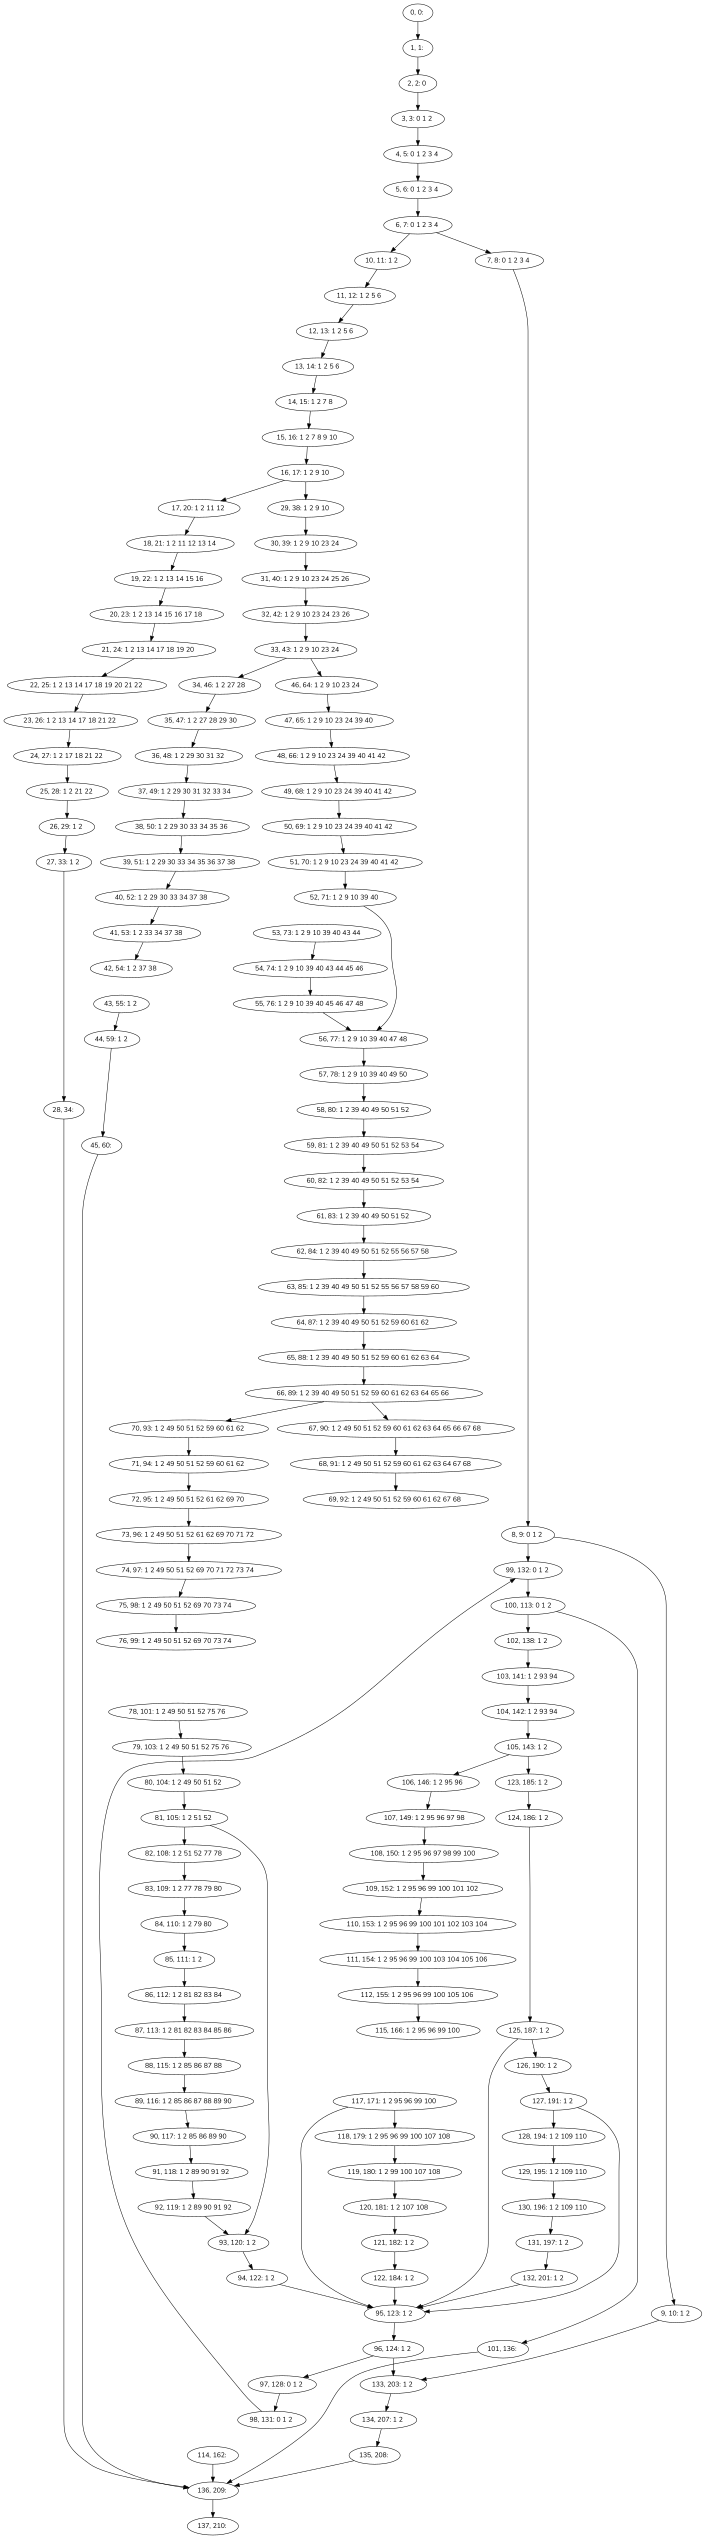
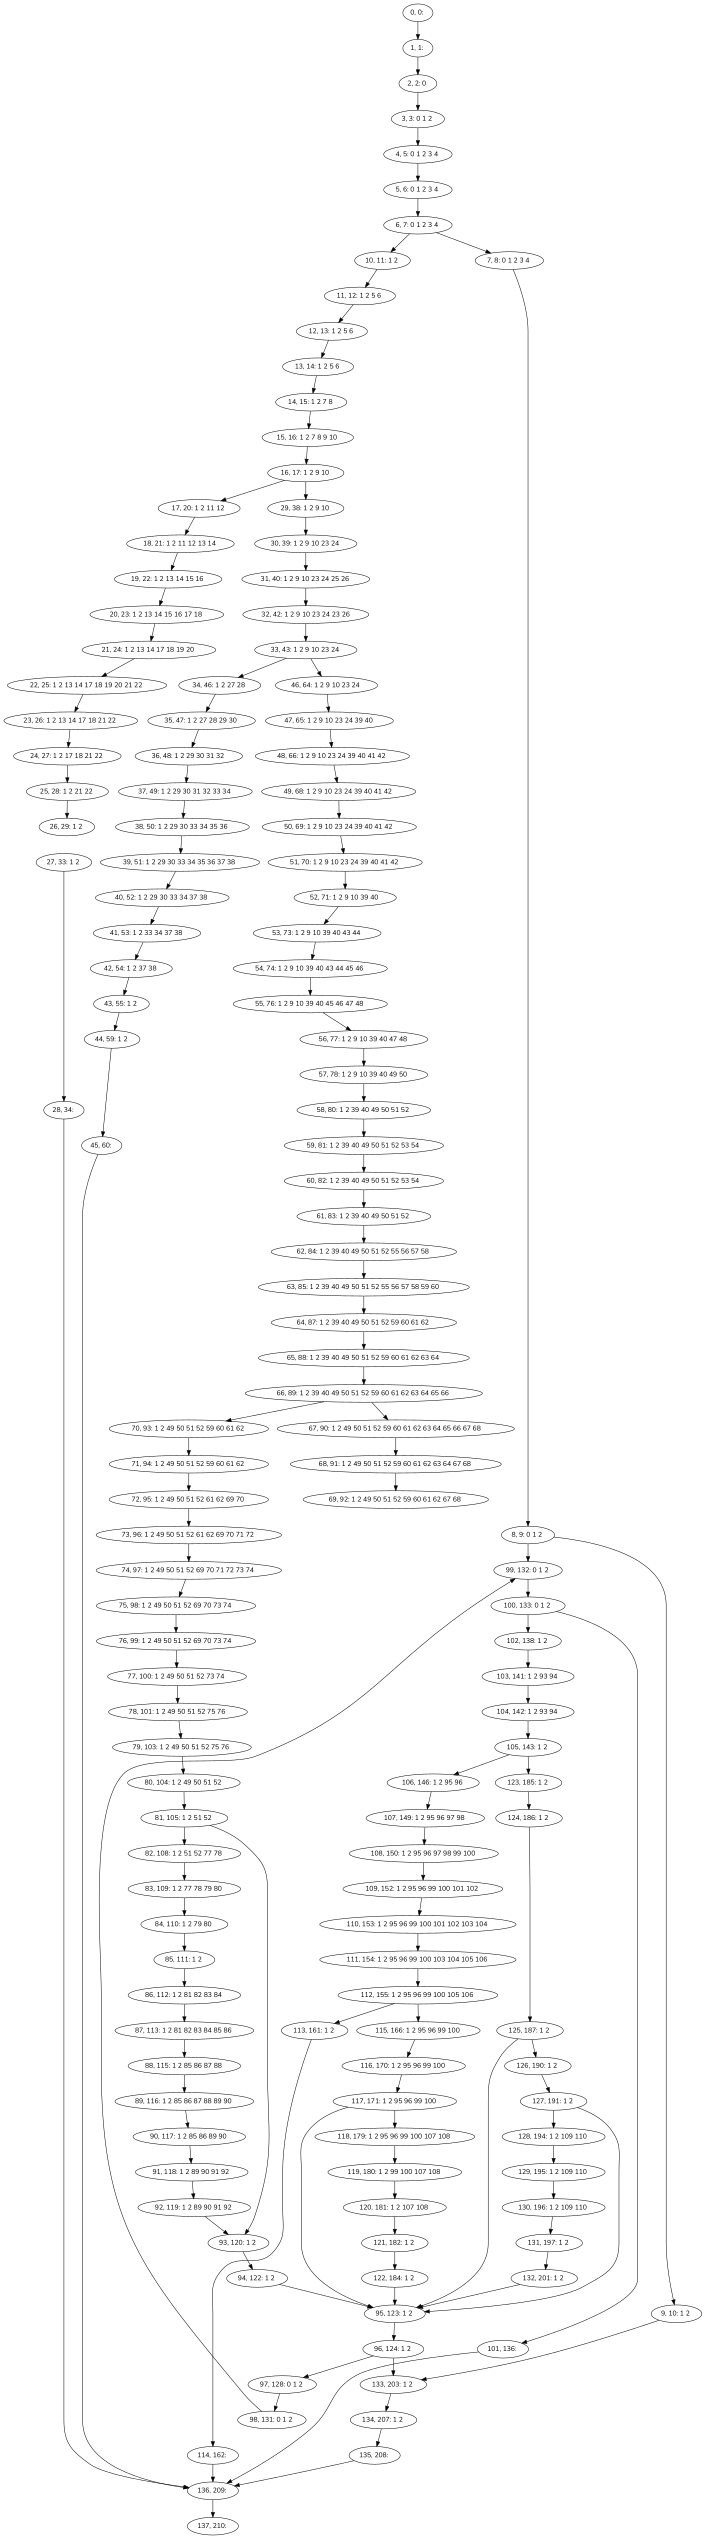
  digraph {
    fontname=Nunito
    node [fontname=Nunito]
    edge [fontname=Nunito]
    n1 [label="0, 0: "]
    n2 [label="1, 1: "]
    n3 [label="2, 2: 0 "]
    n4 [label="3, 3: 0 1 2 "]
    n5 [label="4, 5: 0 1 2 3 4 "]
    n6 [label="5, 6: 0 1 2 3 4 "]
    n7 [label="6, 7: 0 1 2 3 4 "]
    n8 [label="7, 8: 0 1 2 3 4 "]
    n9 [label="10, 11: 1 2 "]
    n10 [label="8, 9: 0 1 2 "]
    n11 [label="11, 12: 1 2 5 6 "]
    n12 [label="9, 10: 1 2 "]
    n13 [label="99, 132: 0 1 2 "]
    n14 [label="133, 203: 1 2 "]
-   n15 [label="100, 113: 0 1 2"]
+   n15 [label="100, 133: 0 1 2 "]
    n16 [label="134, 207: 1 2 "]
    n17 [label="12, 13: 1 2 5 6 "]
    n18 [label="13, 14: 1 2 5 6 "]
    n19 [label="14, 15: 1 2 7 8 "]
    n20 [label="15, 16: 1 2 7 8 9 10 "]
    n21 [label="16, 17: 1 2 9 10 "]
    n22 [label="17, 20: 1 2 11 12 "]
    n23 [label="29, 38: 1 2 9 10 "]
    n24 [label="18, 21: 1 2 11 12 13 14 "]
    n25 [label="30, 39: 1 2 9 10 23 24 "]
    n26 [label="19, 22: 1 2 13 14 15 16 "]
    n27 [label="20, 23: 1 2 13 14 15 16 17 18 "]
    n28 [label="21, 24: 1 2 13 14 17 18 19 20 "]
    n29 [label="22, 25: 1 2 13 14 17 18 19 20 21 22 "]
    n30 [label="23, 26: 1 2 13 14 17 18 21 22 "]
    n31 [label="24, 27: 1 2 17 18 21 22 "]
    n32 [label="25, 28: 1 2 21 22 "]
    n33 [label="26, 29: 1 2 "]
    n34 [label="27, 33: 1 2 "]
    n35 [label="28, 34: "]
    n36 [label="136, 209: "]
    n37 [label="137, 210: "]
    n38 [label="31, 40: 1 2 9 10 23 24 25 26 "]
    n39 [label="32, 42: 1 2 9 10 23 24 23 26"]
    n40 [label="33, 43: 1 2 9 10 23 24 "]
    n41 [label="34, 46: 1 2 27 28 "]
    n42 [label="46, 64: 1 2 9 10 23 24 "]
    n43 [label="35, 47: 1 2 27 28 29 30 "]
    n44 [label="47, 65: 1 2 9 10 23 24 39 40 "]
    n45 [label="36, 48: 1 2 29 30 31 32 "]
    n46 [label="37, 49: 1 2 29 30 31 32 33 34 "]
    n47 [label="38, 50: 1 2 29 30 33 34 35 36 "]
    n48 [label="39, 51: 1 2 29 30 33 34 35 36 37 38 "]
    n49 [label="40, 52: 1 2 29 30 33 34 37 38 "]
    n50 [label="41, 53: 1 2 33 34 37 38 "]
    n51 [label="42, 54: 1 2 37 38 "]
    n52 [label="43, 55: 1 2 "]
    n53 [label="44, 59: 1 2 "]
    n54 [label="45, 60: "]
    n55 [label="48, 66: 1 2 9 10 23 24 39 40 41 42 "]
    n56 [label="49, 68: 1 2 9 10 23 24 39 40 41 42 "]
    n57 [label="50, 69: 1 2 9 10 23 24 39 40 41 42 "]
    n58 [label="51, 70: 1 2 9 10 23 24 39 40 41 42 "]
    n59 [label="52, 71: 1 2 9 10 39 40 "]
    n60 [label="53, 73: 1 2 9 10 39 40 43 44 "]
    n61 [label="54, 74: 1 2 9 10 39 40 43 44 45 46 "]
    n62 [label="55, 76: 1 2 9 10 39 40 45 46 47 48 "]
    n63 [label="56, 77: 1 2 9 10 39 40 47 48 "]
    n64 [label="57, 78: 1 2 9 10 39 40 49 50 "]
    n65 [label="58, 80: 1 2 39 40 49 50 51 52 "]
    n66 [label="59, 81: 1 2 39 40 49 50 51 52 53 54 "]
    n67 [label="60, 82: 1 2 39 40 49 50 51 52 53 54 "]
    n68 [label="61, 83: 1 2 39 40 49 50 51 52 "]
    n69 [label="62, 84: 1 2 39 40 49 50 51 52 55 56 57 58 "]
    n70 [label="63, 85: 1 2 39 40 49 50 51 52 55 56 57 58 59 60 "]
    n71 [label="64, 87: 1 2 39 40 49 50 51 52 59 60 61 62 "]
    n72 [label="65, 88: 1 2 39 40 49 50 51 52 59 60 61 62 63 64 "]
    n73 [label="66, 89: 1 2 39 40 49 50 51 52 59 60 61 62 63 64 65 66 "]
    n74 [label="67, 90: 1 2 49 50 51 52 59 60 61 62 63 64 65 66 67 68 "]
    n75 [label="70, 93: 1 2 49 50 51 52 59 60 61 62 "]
    n76 [label="68, 91: 1 2 49 50 51 52 59 60 61 62 63 64 67 68 "]
    n77 [label="69, 92: 1 2 49 50 51 52 59 60 61 62 67 68 "]
    n78 [label="71, 94: 1 2 49 50 51 52 59 60 61 62 "]
    n79 [label="72, 95: 1 2 49 50 51 52 61 62 69 70 "]
    n80 [label="73, 96: 1 2 49 50 51 52 61 62 69 70 71 72 "]
    n81 [label="74, 97: 1 2 49 50 51 52 69 70 71 72 73 74 "]
    n82 [label="75, 98: 1 2 49 50 51 52 69 70 73 74 "]
    n83 [label="76, 99: 1 2 49 50 51 52 69 70 73 74 "]
+   n84 [label="77, 100: 1 2 49 50 51 52 73 74 "]
    n85 [label="78, 101: 1 2 49 50 51 52 75 76 "]
    n86 [label="79, 103: 1 2 49 50 51 52 75 76 "]
    n87 [label="80, 104: 1 2 49 50 51 52 "]
    n88 [label="81, 105: 1 2 51 52 "]
    n89 [label="82, 108: 1 2 51 52 77 78 "]
    n90 [label="93, 120: 1 2 "]
    n91 [label="83, 109: 1 2 77 78 79 80 "]
    n92 [label="94, 122: 1 2 "]
    n93 [label="84, 110: 1 2 79 80 "]
    n94 [label="85, 111: 1 2 "]
    n95 [label="86, 112: 1 2 81 82 83 84 "]
    n96 [label="87, 113: 1 2 81 82 83 84 85 86 "]
    n97 [label="88, 115: 1 2 85 86 87 88 "]
    n98 [label="89, 116: 1 2 85 86 87 88 89 90 "]
    n99 [label="90, 117: 1 2 85 86 89 90 "]
    n100 [label="91, 118: 1 2 89 90 91 92 "]
    n101 [label="92, 119: 1 2 89 90 91 92 "]
    n102 [label="95, 123: 1 2 "]
    n103 [label="96, 124: 1 2 "]
    n104 [label="97, 128: 0 1 2 "]
    n105 [label="98, 131: 0 1 2 "]
    n106 [label="101, 136: "]
    n107 [label="102, 138: 1 2 "]
    n108 [label="103, 141: 1 2 93 94 "]
    n109 [label="104, 142: 1 2 93 94 "]
    n110 [label="105, 143: 1 2 "]
    n111 [label="106, 146: 1 2 95 96 "]
    n112 [label="123, 185: 1 2 "]
    n113 [label="107, 149: 1 2 95 96 97 98 "]
    n114 [label="124, 186: 1 2 "]
    n115 [label="108, 150: 1 2 95 96 97 98 99 100 "]
    n116 [label="109, 152: 1 2 95 96 99 100 101 102 "]
    n117 [label="110, 153: 1 2 95 96 99 100 101 102 103 104 "]
    n118 [label="111, 154: 1 2 95 96 99 100 103 104 105 106 "]
    n119 [label="112, 155: 1 2 95 96 99 100 105 106 "]
+   n120 [label="113, 161: 1 2 "]
    n121 [label="115, 166: 1 2 95 96 99 100 "]
    n122 [label="114, 162: "]
+   n123 [label="116, 170: 1 2 95 96 99 100 "]
    n124 [label="117, 171: 1 2 95 96 99 100 "]
    n125 [label="118, 179: 1 2 95 96 99 100 107 108 "]
    n126 [label="119, 180: 1 2 99 100 107 108 "]
    n127 [label="120, 181: 1 2 107 108 "]
    n128 [label="121, 182: 1 2 "]
    n129 [label="122, 184: 1 2 "]
    n130 [label="125, 187: 1 2 "]
    n131 [label="126, 190: 1 2 "]
    n132 [label="127, 191: 1 2 "]
    n133 [label="128, 194: 1 2 109 110 "]
    n134 [label="129, 195: 1 2 109 110 "]
    n135 [label="130, 196: 1 2 109 110 "]
    n136 [label="131, 197: 1 2 "]
    n137 [label="132, 201: 1 2 "]
    n138 [label="135, 208: "]
    n1 -> n2
    n2 -> n3
    n3 -> n4
    n4 -> n5
    n5 -> n6
    n6 -> n7
    n7 -> n8
    n7 -> n9
    n8 -> n10
    n9 -> n11
    n10 -> n12
    n10 -> n13
    n11 -> n17
    n12 -> n14
    n13 -> n15
    n14 -> n16
    n15 -> n106
    n15 -> n107
    n16 -> n138
    n17 -> n18
    n18 -> n19
    n19 -> n20
    n20 -> n21
    n21 -> n22
    n21 -> n23
    n22 -> n24
    n23 -> n25
    n24 -> n26
    n25 -> n38
    n26 -> n27
    n27 -> n28
    n28 -> n29
    n29 -> n30
    n30 -> n31
    n31 -> n32
    n32 -> n33
-   n33 -> n34
    n34 -> n35
    n35 -> n36
    n36 -> n37
    n38 -> n39
    n39 -> n40
    n40 -> n41
    n40 -> n42
    n41 -> n43
    n42 -> n44
    n43 -> n45
    n44 -> n55
    n45 -> n46
    n46 -> n47
    n47 -> n48
    n48 -> n49
    n49 -> n50
    n50 -> n51
+   n51 -> n52
    n52 -> n53
    n53 -> n54
    n54 -> n36
    n55 -> n56
    n56 -> n57
    n57 -> n58
    n58 -> n59
-   n59 -> n63
+   n59 -> n60
    n60 -> n61
    n61 -> n62
    n62 -> n63
    n63 -> n64
    n64 -> n65
    n65 -> n66
    n66 -> n67
    n67 -> n68
    n68 -> n69
    n69 -> n70
    n70 -> n71
    n71 -> n72
    n72 -> n73
    n73 -> n74
    n73 -> n75
    n74 -> n76
    n75 -> n78
    n76 -> n77
    n78 -> n79
    n79 -> n80
    n80 -> n81
    n81 -> n82
    n82 -> n83
+   n83 -> n84
+   n84 -> n85
    n85 -> n86
    n86 -> n87
    n87 -> n88
    n88 -> n89
    n88 -> n90
    n89 -> n91
    n90 -> n92
    n91 -> n93
    n92 -> n102
    n93 -> n94
    n94 -> n95
    n95 -> n96
    n96 -> n97
    n97 -> n98
    n98 -> n99
    n99 -> n100
    n100 -> n101
    n101 -> n90
    n102 -> n103
    n103 -> n14
    n103 -> n104
    n104 -> n105
    n105 -> n13
    n106 -> n36
    n107 -> n108
    n108 -> n109
    n109 -> n110
    n110 -> n111
    n110 -> n112
    n111 -> n113
    n112 -> n114
    n113 -> n115
    n114 -> n130
    n115 -> n116
    n116 -> n117
    n117 -> n118
    n118 -> n119
+   n119 -> n120
    n119 -> n121
+   n120 -> n122
+   n121 -> n123
    n122 -> n36
+   n123 -> n124
    n124 -> n102
    n124 -> n125
    n125 -> n126
    n126 -> n127
    n127 -> n128
    n128 -> n129
    n129 -> n102
    n130 -> n102
    n130 -> n131
    n131 -> n132
    n132 -> n102
    n132 -> n133
    n133 -> n134
    n134 -> n135
    n135 -> n136
    n136 -> n137
    n137 -> n102
    n138 -> n36
  }
